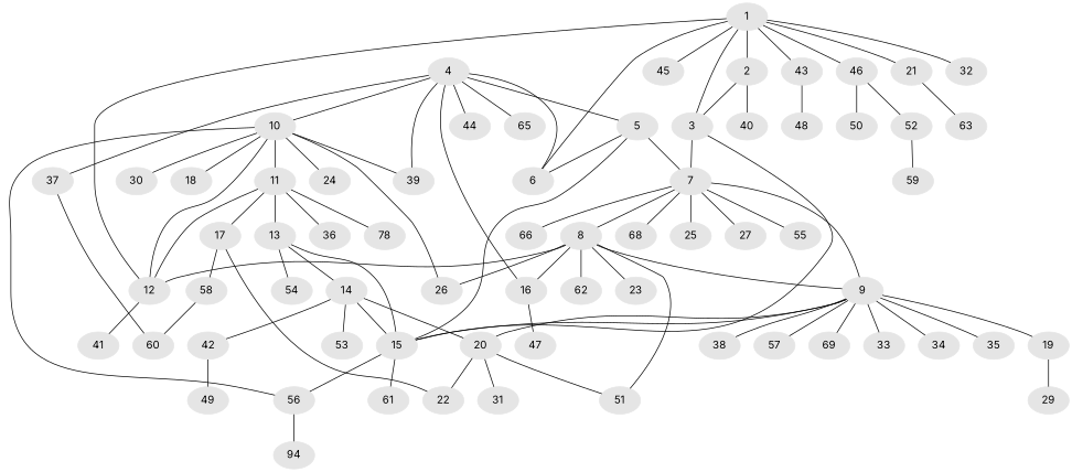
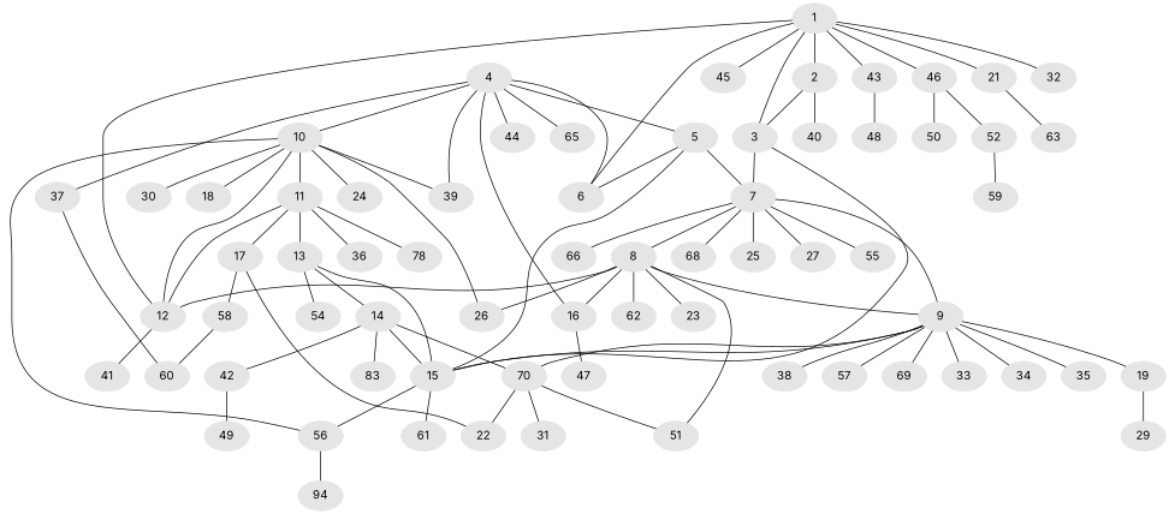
  graph {
    fontname=Inter
    node [color=gray90 fontname=Inter style=filled]
    edge [fontname=Inter]
    1
    2
    3
    6
    12
    21
    32
    43
    45
    46
    40
    7
    15
    41
    63
    48
    50
    52
    8
    9
    25
    27
    55
    66
    68
    56
    61
    4
    5
    10
    16
    37
    39
    44
    65
    26
    11
    18
    24
    30
    47
    60
    23
    51
    62
    19
-   20
+   20 [label=70]
    33
    34
    35
    38
    57
    69
    29
    22
    31
    13
    17
    n59 [label=78]
    36
    n61 [label=94]
    14
    54
    58
    42
-   53
+   53 [label=83]
    49
    59
    1 -- 2
    1 -- 3
    1 -- 6
    1 -- 12
    1 -- 21
    1 -- 32
    1 -- 43
    1 -- 45
    1 -- 46
    2 -- 3
    2 -- 40
    3 -- 7
    3 -- 15
    12 -- 41
    21 -- 63
    43 -- 48
    46 -- 50
    46 -- 52
    7 -- 8
    7 -- 9
    7 -- 25
    7 -- 27
    7 -- 55
    7 -- 66
    7 -- 68
    15 -- 56
    15 -- 61
    52 -- 59
    8 -- 12
    8 -- 9
    8 -- 16
    8 -- 26
    8 -- 23
    8 -- 51
    8 -- 62
    9 -- 15
    9 -- 19
    9 -- 20
    9 -- 33
    9 -- 34
    9 -- 35
    9 -- 38
    9 -- 57
    9 -- 69
    56 -- n61
    4 -- 6
    4 -- 5
    4 -- 10
    4 -- 16
    4 -- 37
    4 -- 39
    4 -- 44
    4 -- 65
    5 -- 6
    5 -- 7
    5 -- 15
    10 -- 12
    10 -- 56
    10 -- 39
    10 -- 26
    10 -- 11
    10 -- 18
    10 -- 24
    10 -- 30
    16 -- 47
    37 -- 60
    11 -- 12
    11 -- 13
    11 -- 17
    11 -- n59
    11 -- 36
    19 -- 29
    20 -- 51
    20 -- 22
    20 -- 31
    13 -- 15
    13 -- 14
    13 -- 54
    17 -- 22
    17 -- 58
    14 -- 15
    14 -- 20
    14 -- 42
    14 -- 53
    58 -- 60
    42 -- 49
  }
